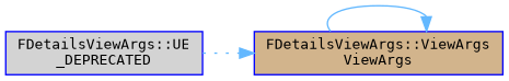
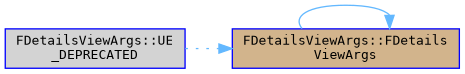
  digraph {
    rankdir=LR
    fontname="DejaVu Sans Mono"
    node [color=blue fontname="DejaVu Sans Mono" fontsize=10 shape=box style=filled]
    edge [color=steelblue1 fontname="DejaVu Sans Mono" fontsize=10 labelfontname=Helvetica labelfontsize=10]
    n1 [fillcolor=lightgrey fontcolor=black height=0.2 label="FDetailsViewArgs::UE\l_DEPRECATED" width=0.4]
-   n2 [fillcolor=tan height=0.2 label="FDetailsViewArgs::ViewArgs\lViewArgs" width=0.4]
+   n2 [fillcolor=tan height=0.2 label="FDetailsViewArgs::FDetails\lViewArgs" width=0.4]
    n1 -> n2 [style=dotted]
    n2 -> n2 [style=solid]
  }
